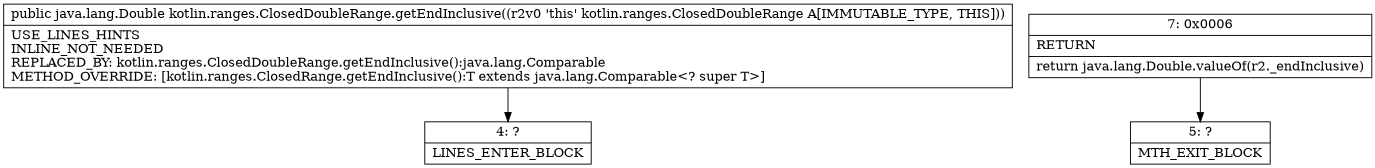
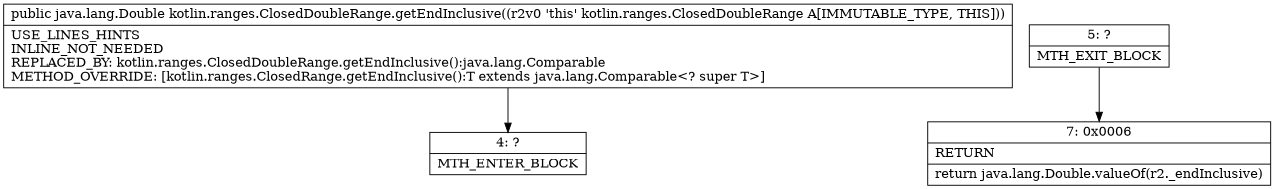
  digraph {
    node [shape=record]
-   n1 [label="{4\:\ ?|LINES_ENTER_BLOCK\l}"]
+   n1 [label="{4\:\ ?|MTH_ENTER_BLOCK\l}"]
    n2 [label="{7\:\ 0x0006|RETURN\l|return java.lang.Double.valueOf(r2._endInclusive)\l}"]
    n3 [label="{5\:\ ?|MTH_EXIT_BLOCK\l}"]
    n4 [label="{public java.lang.Double kotlin.ranges.ClosedDoubleRange.getEndInclusive((r2v0 'this' kotlin.ranges.ClosedDoubleRange A[IMMUTABLE_TYPE, THIS]))  | USE_LINES_HINTS\lINLINE_NOT_NEEDED\lREPLACED_BY: kotlin.ranges.ClosedDoubleRange.getEndInclusive():java.lang.Comparable\lMETHOD_OVERRIDE: [kotlin.ranges.ClosedRange.getEndInclusive():T extends java.lang.Comparable\<? super T\>]\l}"]
-   n2 -> n3
+   n3 -> n2
    n4 -> n1
  }
